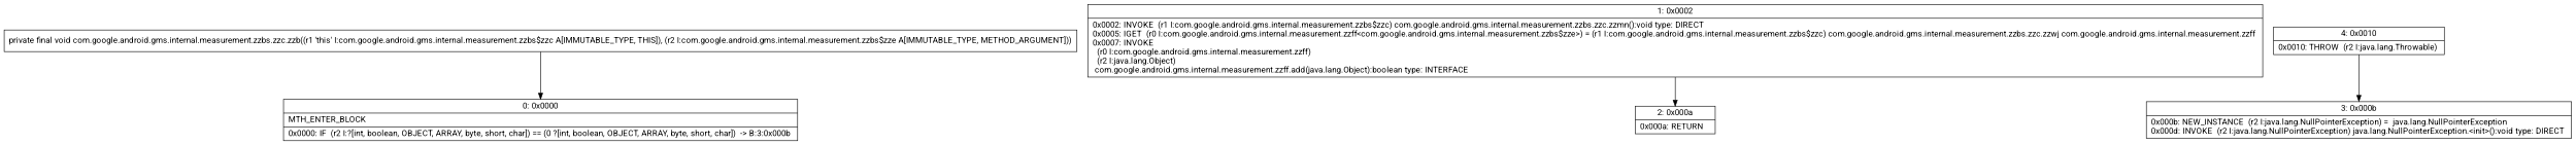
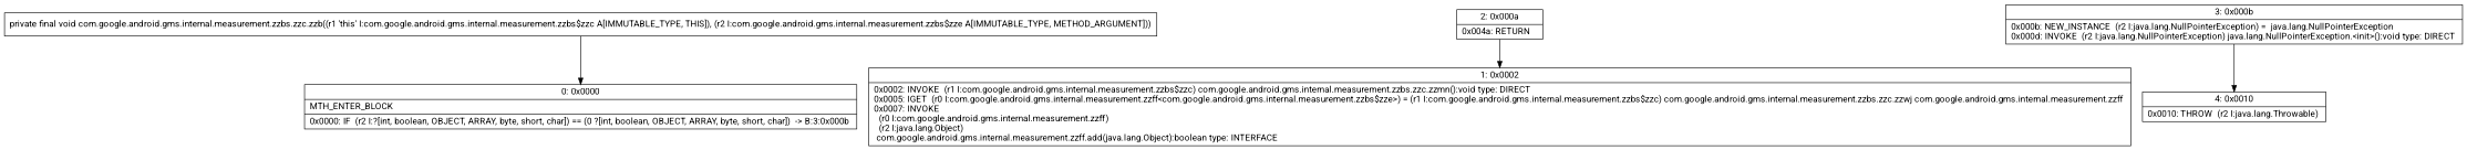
  digraph {
    fontname=Roboto
    node [fontname=Roboto shape=record]
    edge [fontname=Roboto]
    n1 [label="{0\:\ 0x0000|MTH_ENTER_BLOCK\l|0x0000: IF  (r2 I:?[int, boolean, OBJECT, ARRAY, byte, short, char]) == (0 ?[int, boolean, OBJECT, ARRAY, byte, short, char])  \-\> B:3:0x000b \l}"]
    n2 [label="{1\:\ 0x0002|0x0002: INVOKE  (r1 I:com.google.android.gms.internal.measurement.zzbs$zzc) com.google.android.gms.internal.measurement.zzbs.zzc.zzmn():void type: DIRECT \l0x0005: IGET  (r0 I:com.google.android.gms.internal.measurement.zzff\<com.google.android.gms.internal.measurement.zzbs$zze\>) = (r1 I:com.google.android.gms.internal.measurement.zzbs$zzc) com.google.android.gms.internal.measurement.zzbs.zzc.zzwj com.google.android.gms.internal.measurement.zzff \l0x0007: INVOKE  \l  (r0 I:com.google.android.gms.internal.measurement.zzff)\l  (r2 I:java.lang.Object)\l com.google.android.gms.internal.measurement.zzff.add(java.lang.Object):boolean type: INTERFACE \l}"]
-   n3 [label="{2\:\ 0x000a|0x000a: RETURN   \l}"]
+   n3 [label="{2\:\ 0x000a|0x004a: RETURN   \l}"]
    n4 [label="{3\:\ 0x000b|0x000b: NEW_INSTANCE  (r2 I:java.lang.NullPointerException) =  java.lang.NullPointerException \l0x000d: INVOKE  (r2 I:java.lang.NullPointerException) java.lang.NullPointerException.\<init\>():void type: DIRECT \l}"]
    n5 [label="{4\:\ 0x0010|0x0010: THROW  (r2 I:java.lang.Throwable) \l}"]
    n6 [label="{private final void com.google.android.gms.internal.measurement.zzbs.zzc.zzb((r1 'this' I:com.google.android.gms.internal.measurement.zzbs$zzc A[IMMUTABLE_TYPE, THIS]), (r2 I:com.google.android.gms.internal.measurement.zzbs$zze A[IMMUTABLE_TYPE, METHOD_ARGUMENT])) }"]
-   n2 -> n3
-   n5 -> n4
+   n3 -> n2
+   n4 -> n5
    n6 -> n1
  }
